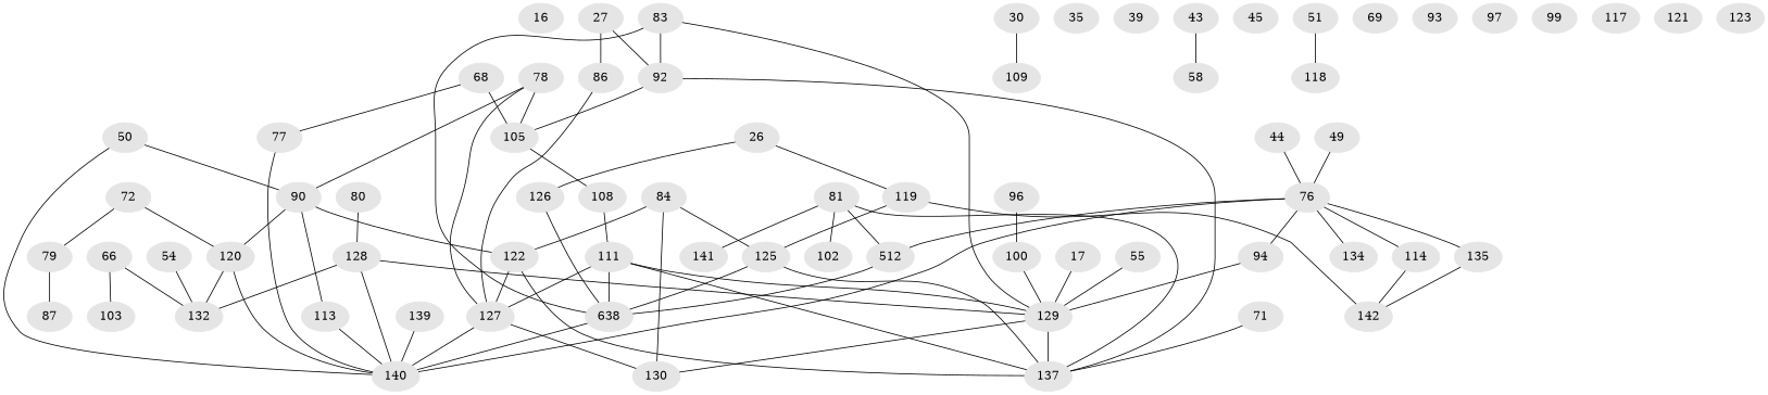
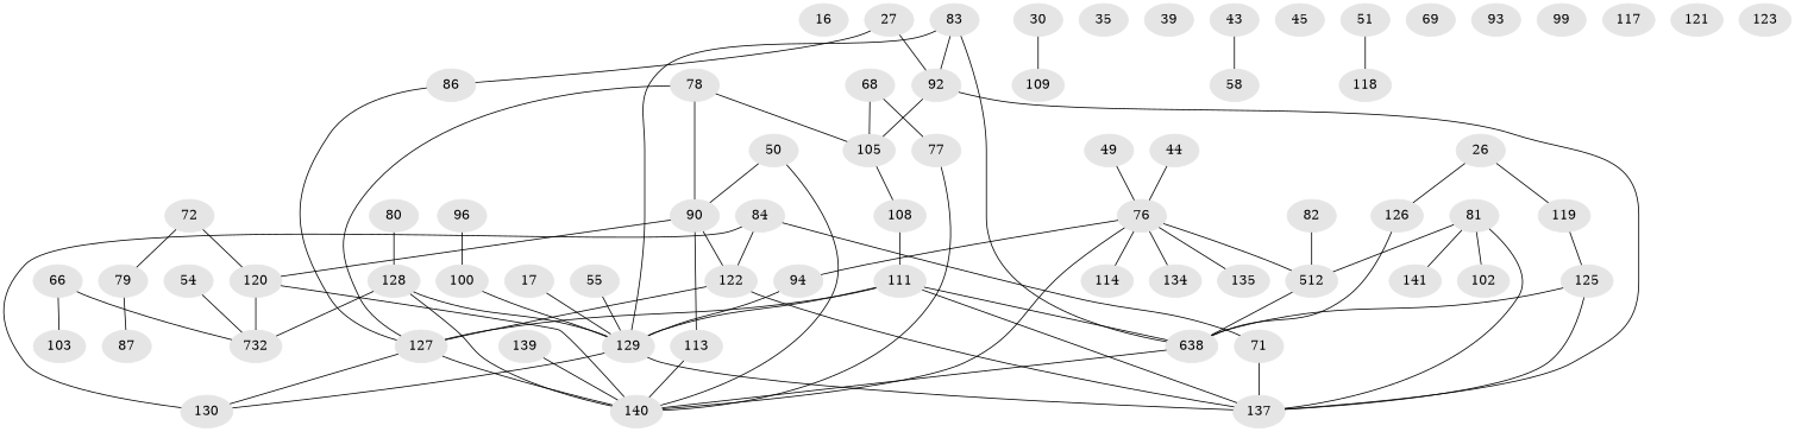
  graph {
    node [color=gray90 style=filled]
    16
    129 [super="+37+85"]
    137 [super="+115+133+136"]
    130 [super="+46"]
    17
    26
    119
    126
    125 [super="+107"]
-   142 [super="+131"]
    n11 [label=638 super="+63+116"]
    27
    86
    92 [super="+8"]
    127 [super="+32+36"]
    105
    30
    109
    35
    39
    58 [super="+23"]
    43
    76 [super="+52"]
    140 [super="+38+110"]
    94
    n26 [label=512 super="+41+60"]
    114
    134
    135
    44
    45
    49
    51
    118
-   132 [super="+19"]
+   132 [super="+19" label=732]
    54
    55
    n38 [label=50]
    90
    120 [super="+74"]
    122 [super="+95"]
    113 [super="+89"]
    66 [super="+64"]
    103
    68
    77
    108 [super="+5+29"]
    69
    71 [super="+20"]
    72
    79
    87
    78
    128 [super="+124"]
    80
    81 [super="+61"]
    102
    141
+   82 [super="+6"]
    83
    84 [super="+18"]
    93
    96
    100
-   97
    99
    111 [super="+67+104"]
    117
    121
    123
    139
    129 -- 137 [weight=2]
    129 -- 130
    17 -- 129
    26 -- 119
    26 -- 126
    119 -- 125
-   119 -- 142 [weight=2]
    126 -- n11
    125 -- 137
    125 -- n11 [weight=2]
    n11 -- 140
    27 -- 86
    27 -- 92 [weight=2]
    86 -- 127
    92 -- 137 [weight=2]
    92 -- 105
    127 -- 130
    127 -- 140 [weight=2]
    105 -- 108
    30 -- 109
    43 -- 58
    76 -- 140
    76 -- 94
    76 -- n26
    76 -- 114
    76 -- 134
    76 -- 135
    94 -- 129
    n26 -- n11 [weight=2]
-   114 -- 142
-   135 -- 142
    44 -- 76
    49 -- 76
    51 -- 118
    54 -- 132
    55 -- 129
    n38 -- 140
    n38 -- 90
    90 -- 120
    90 -- 122
    90 -- 113
    120 -- 140
    120 -- 132
    122 -- 137
    122 -- 127
    113 -- 140
    66 -- 132
    66 -- 103
    68 -- 105
    68 -- 77
    77 -- 140
    108 -- 111
    71 -- 137
    72 -- 120
    72 -- 79
    79 -- 87
    78 -- 127
    78 -- 105
    78 -- 90
    128 -- 129 [weight=2]
    128 -- 140
    128 -- 132 [weight=2]
    80 -- 128
    81 -- 137
    81 -- n26
    81 -- 102
    81 -- 141
+   82 -- n26
    83 -- 129
    83 -- n11 [weight=2]
    83 -- 92 [weight=2]
    84 -- 130 [weight=2]
-   84 -- 125
+   84 -- 71
    84 -- 122
    96 -- 100
    100 -- 129
    111 -- 129
    111 -- 137
    111 -- n11
    111 -- 127 [weight=2]
    139 -- 140
  }
